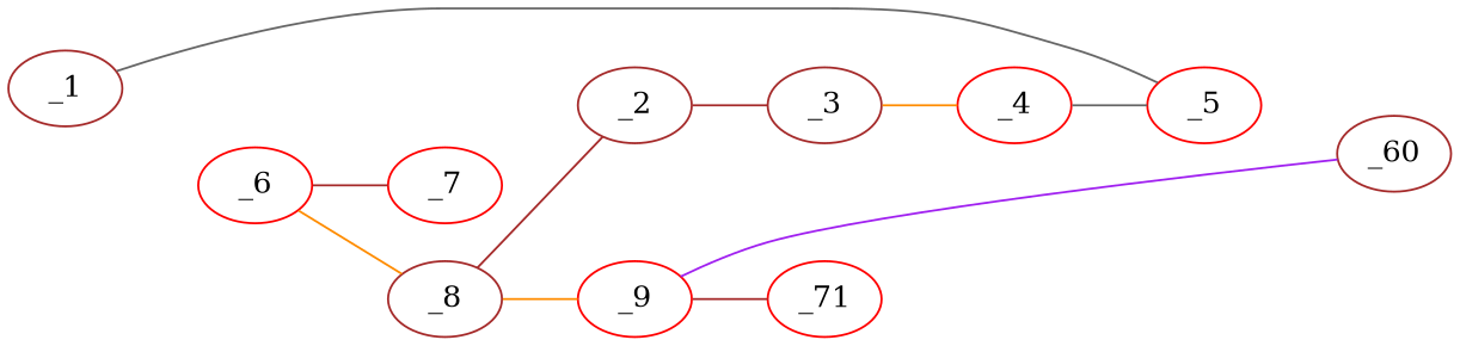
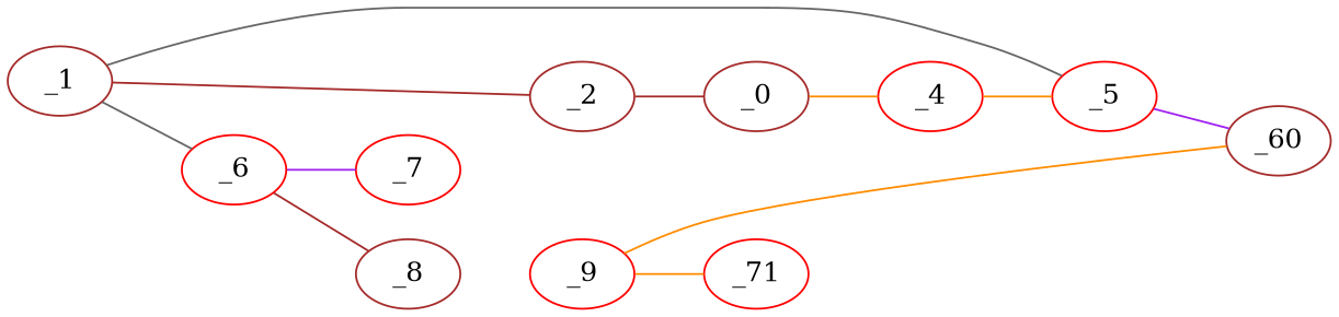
  graph {
    rankdir=LR
    node [charge=0 chem=1 color=red symbol="C  " x=4.5981 y=0]
    edge [color=brown valence=1]
    _1 [chem=4 color=brown symbol="N  "]
    _2 [color=brown x=5.5491 y=0.309]
    _5 [y=-1]
    _6 [x=3.732 y=0.5]
-   _3 [color=brown x=6.1369 y=-0.5]
+   _3 [color=brown x=6.1369 y=-0.5 label=_0]
    n6 [chem=4 color=brown label=_60 symbol="N  " x=3.7321 y=-1.5]
    _7 [chem=2 symbol="O  " x=3.732 y=1.5]
    _8 [color=brown x=2.866]
    _4 [chem=4 symbol="N  " x=5.5491 y=-1.309]
    _9 [x=2.866 y=-1]
    n11 [label=_71 x=2 y=-1.5]
-   _8 -- _2
+   _1 -- _2
    _1 -- _5 [color=gray40]
+   _1 -- _6 [color=gray40]
    _2 -- _3 [valence=2]
-   _6 -- _7 [valence=2]
-   _6 -- _8 [color=darkorange]
+   _5 -- n6 [color=purple]
+   _6 -- _7 [color=purple valence=2]
+   _6 -- _8
    _3 -- _4 [color=darkorange]
-   _8 -- _9 [color=darkorange valence=2]
-   _4 -- _5 [color=gray40 valence=2]
-   _9 -- n6 [color=purple]
-   _9 -- n11
+   _4 -- _5 [color=darkorange valence=2]
+   _9 -- n6 [color=darkorange]
+   _9 -- n11 [color=darkorange]
  }
